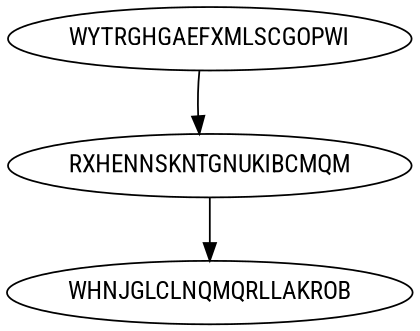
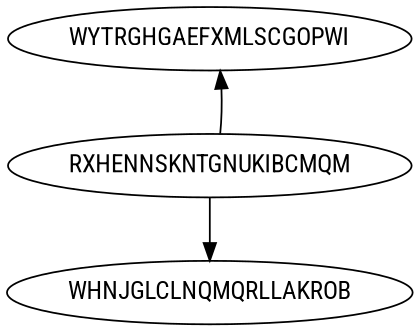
  digraph {
    fontname="Roboto Condensed"
    node [Processor=1 Weight=20 fontname="Roboto Condensed"]
    edge [fontname="Roboto Condensed"]
    WYTRGHGAEFXMLSCGOPWI [Start=0]
    RXHENNSKNTGNUKIBCMQM [Start=20]
    WHNJGLCLNQMQRLLAKROB [Start=40 Weight=13]
-   WYTRGHGAEFXMLSCGOPWI -> RXHENNSKNTGNUKIBCMQM [Weight=15]
+   RXHENNSKNTGNUKIBCMQM -> WYTRGHGAEFXMLSCGOPWI [Weight=15]
    RXHENNSKNTGNUKIBCMQM -> WHNJGLCLNQMQRLLAKROB [Weight=18]
  }
